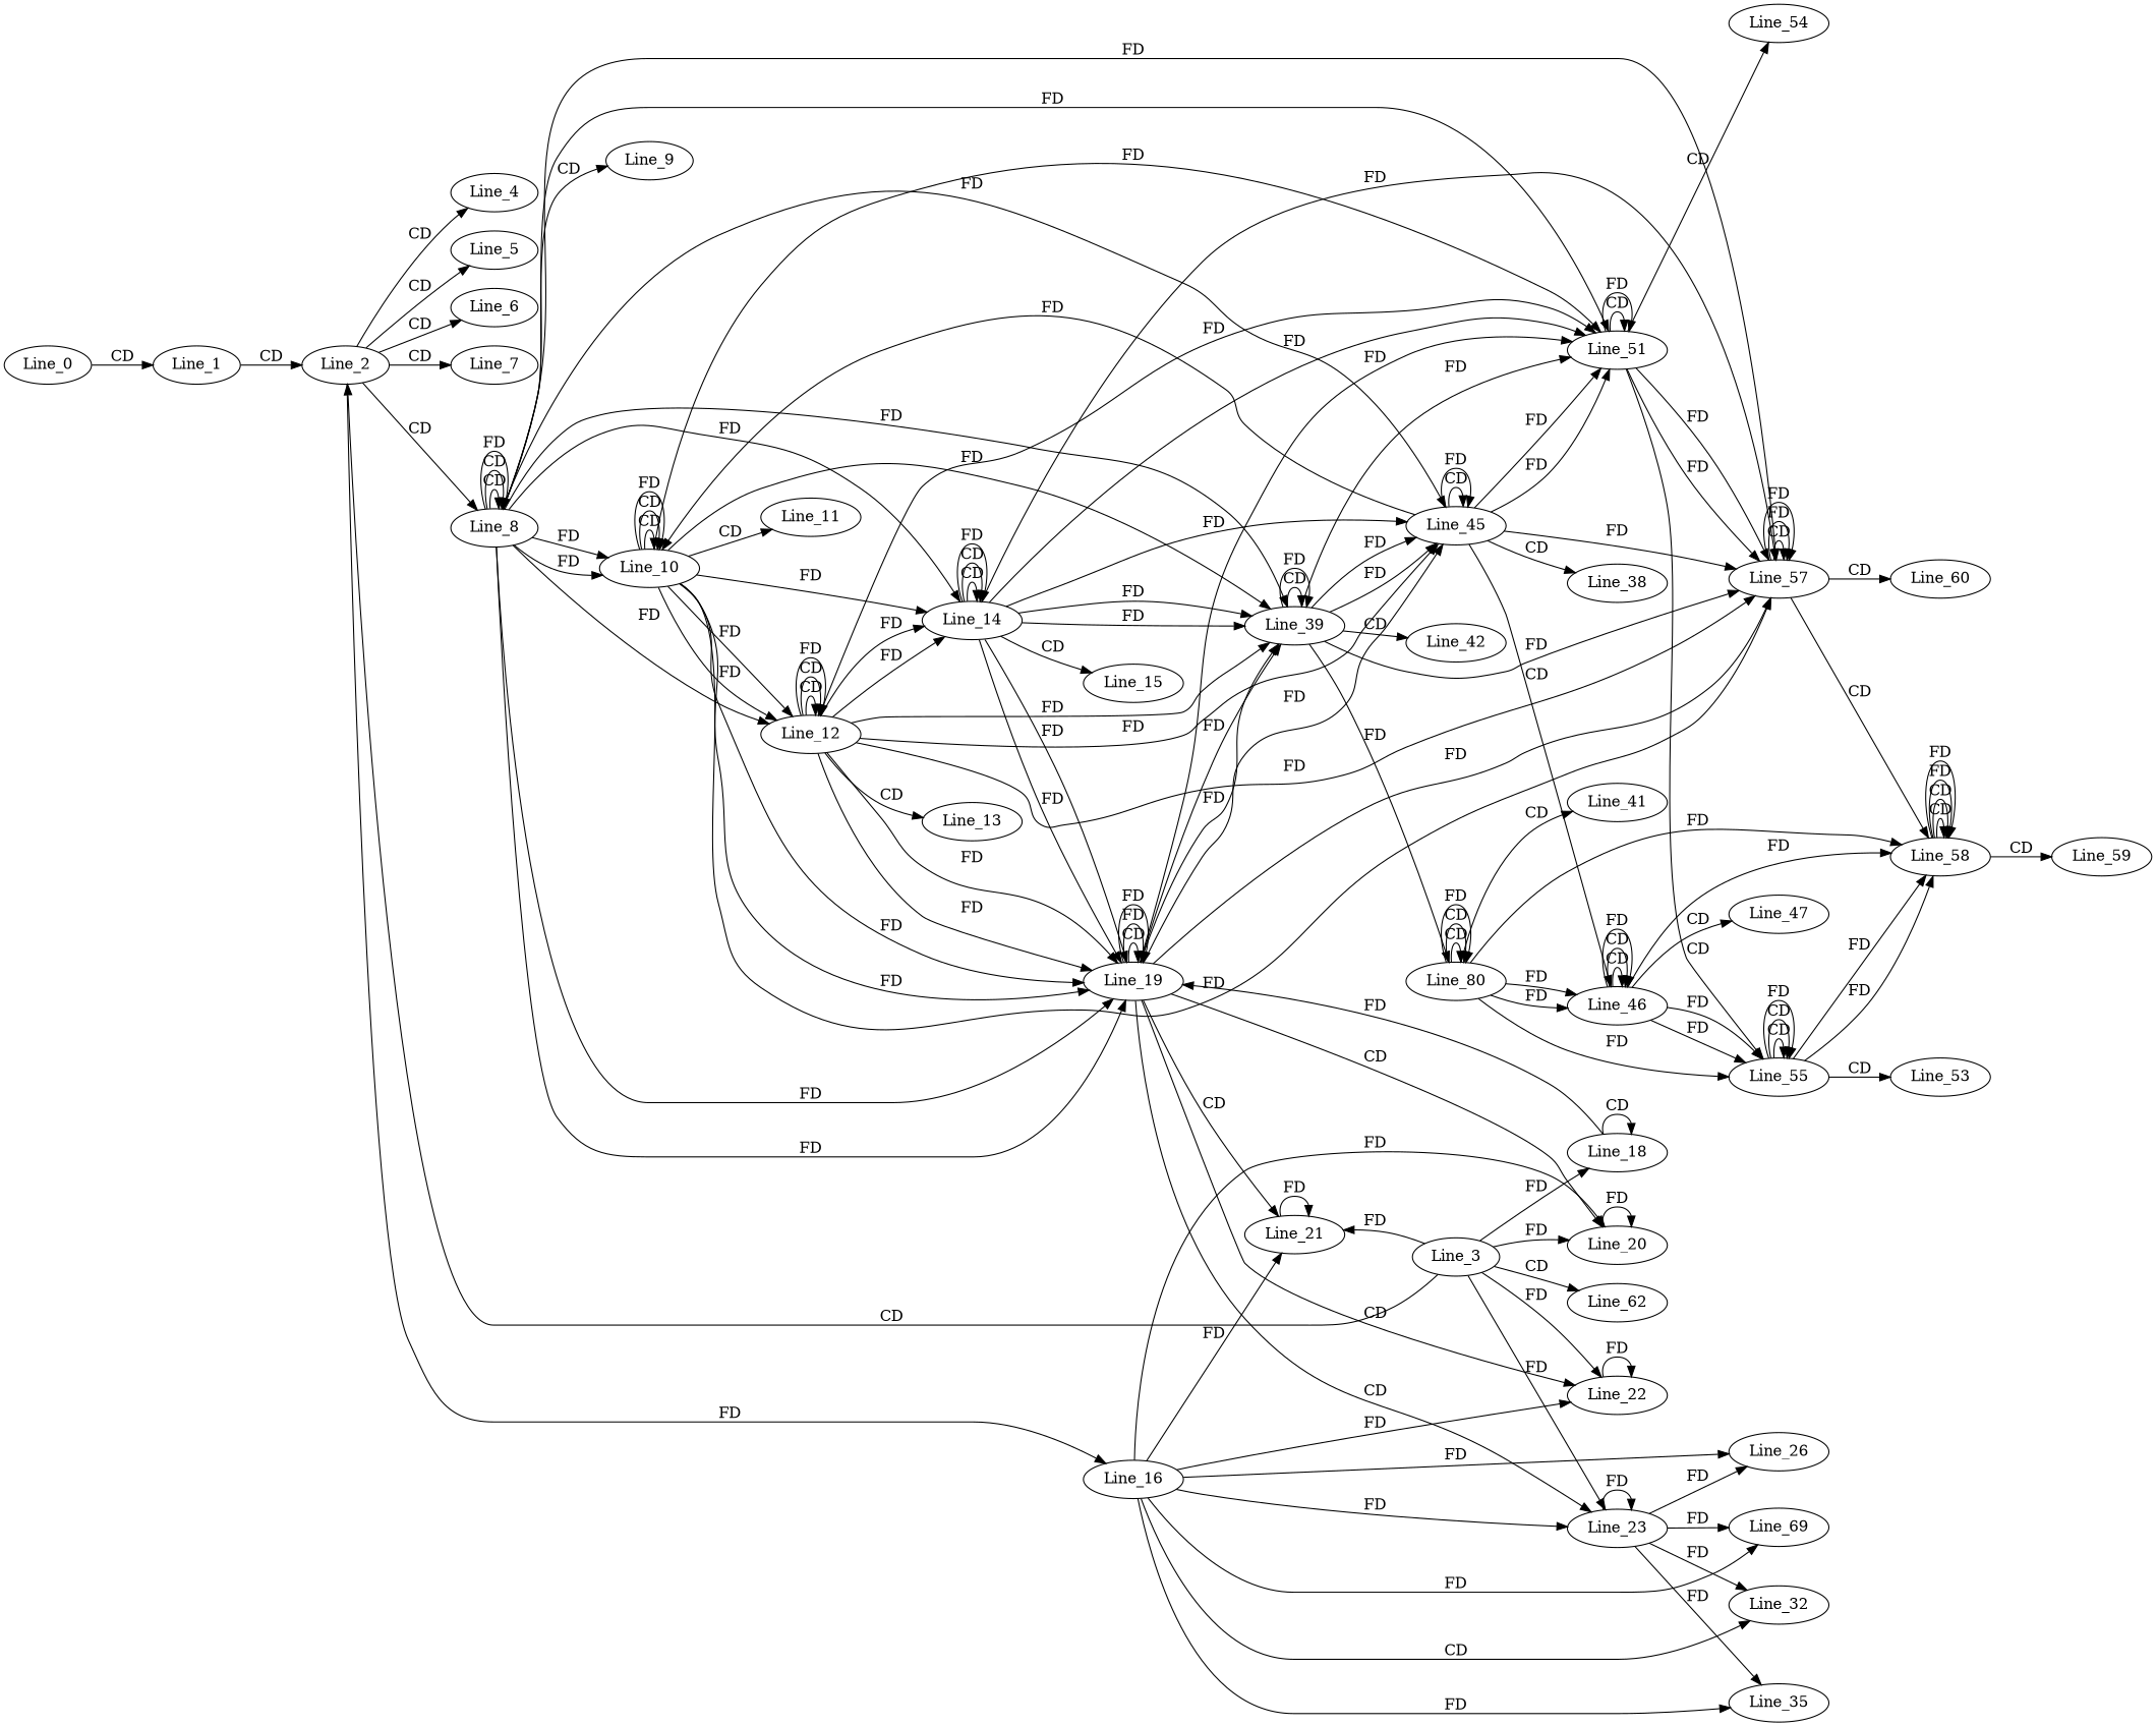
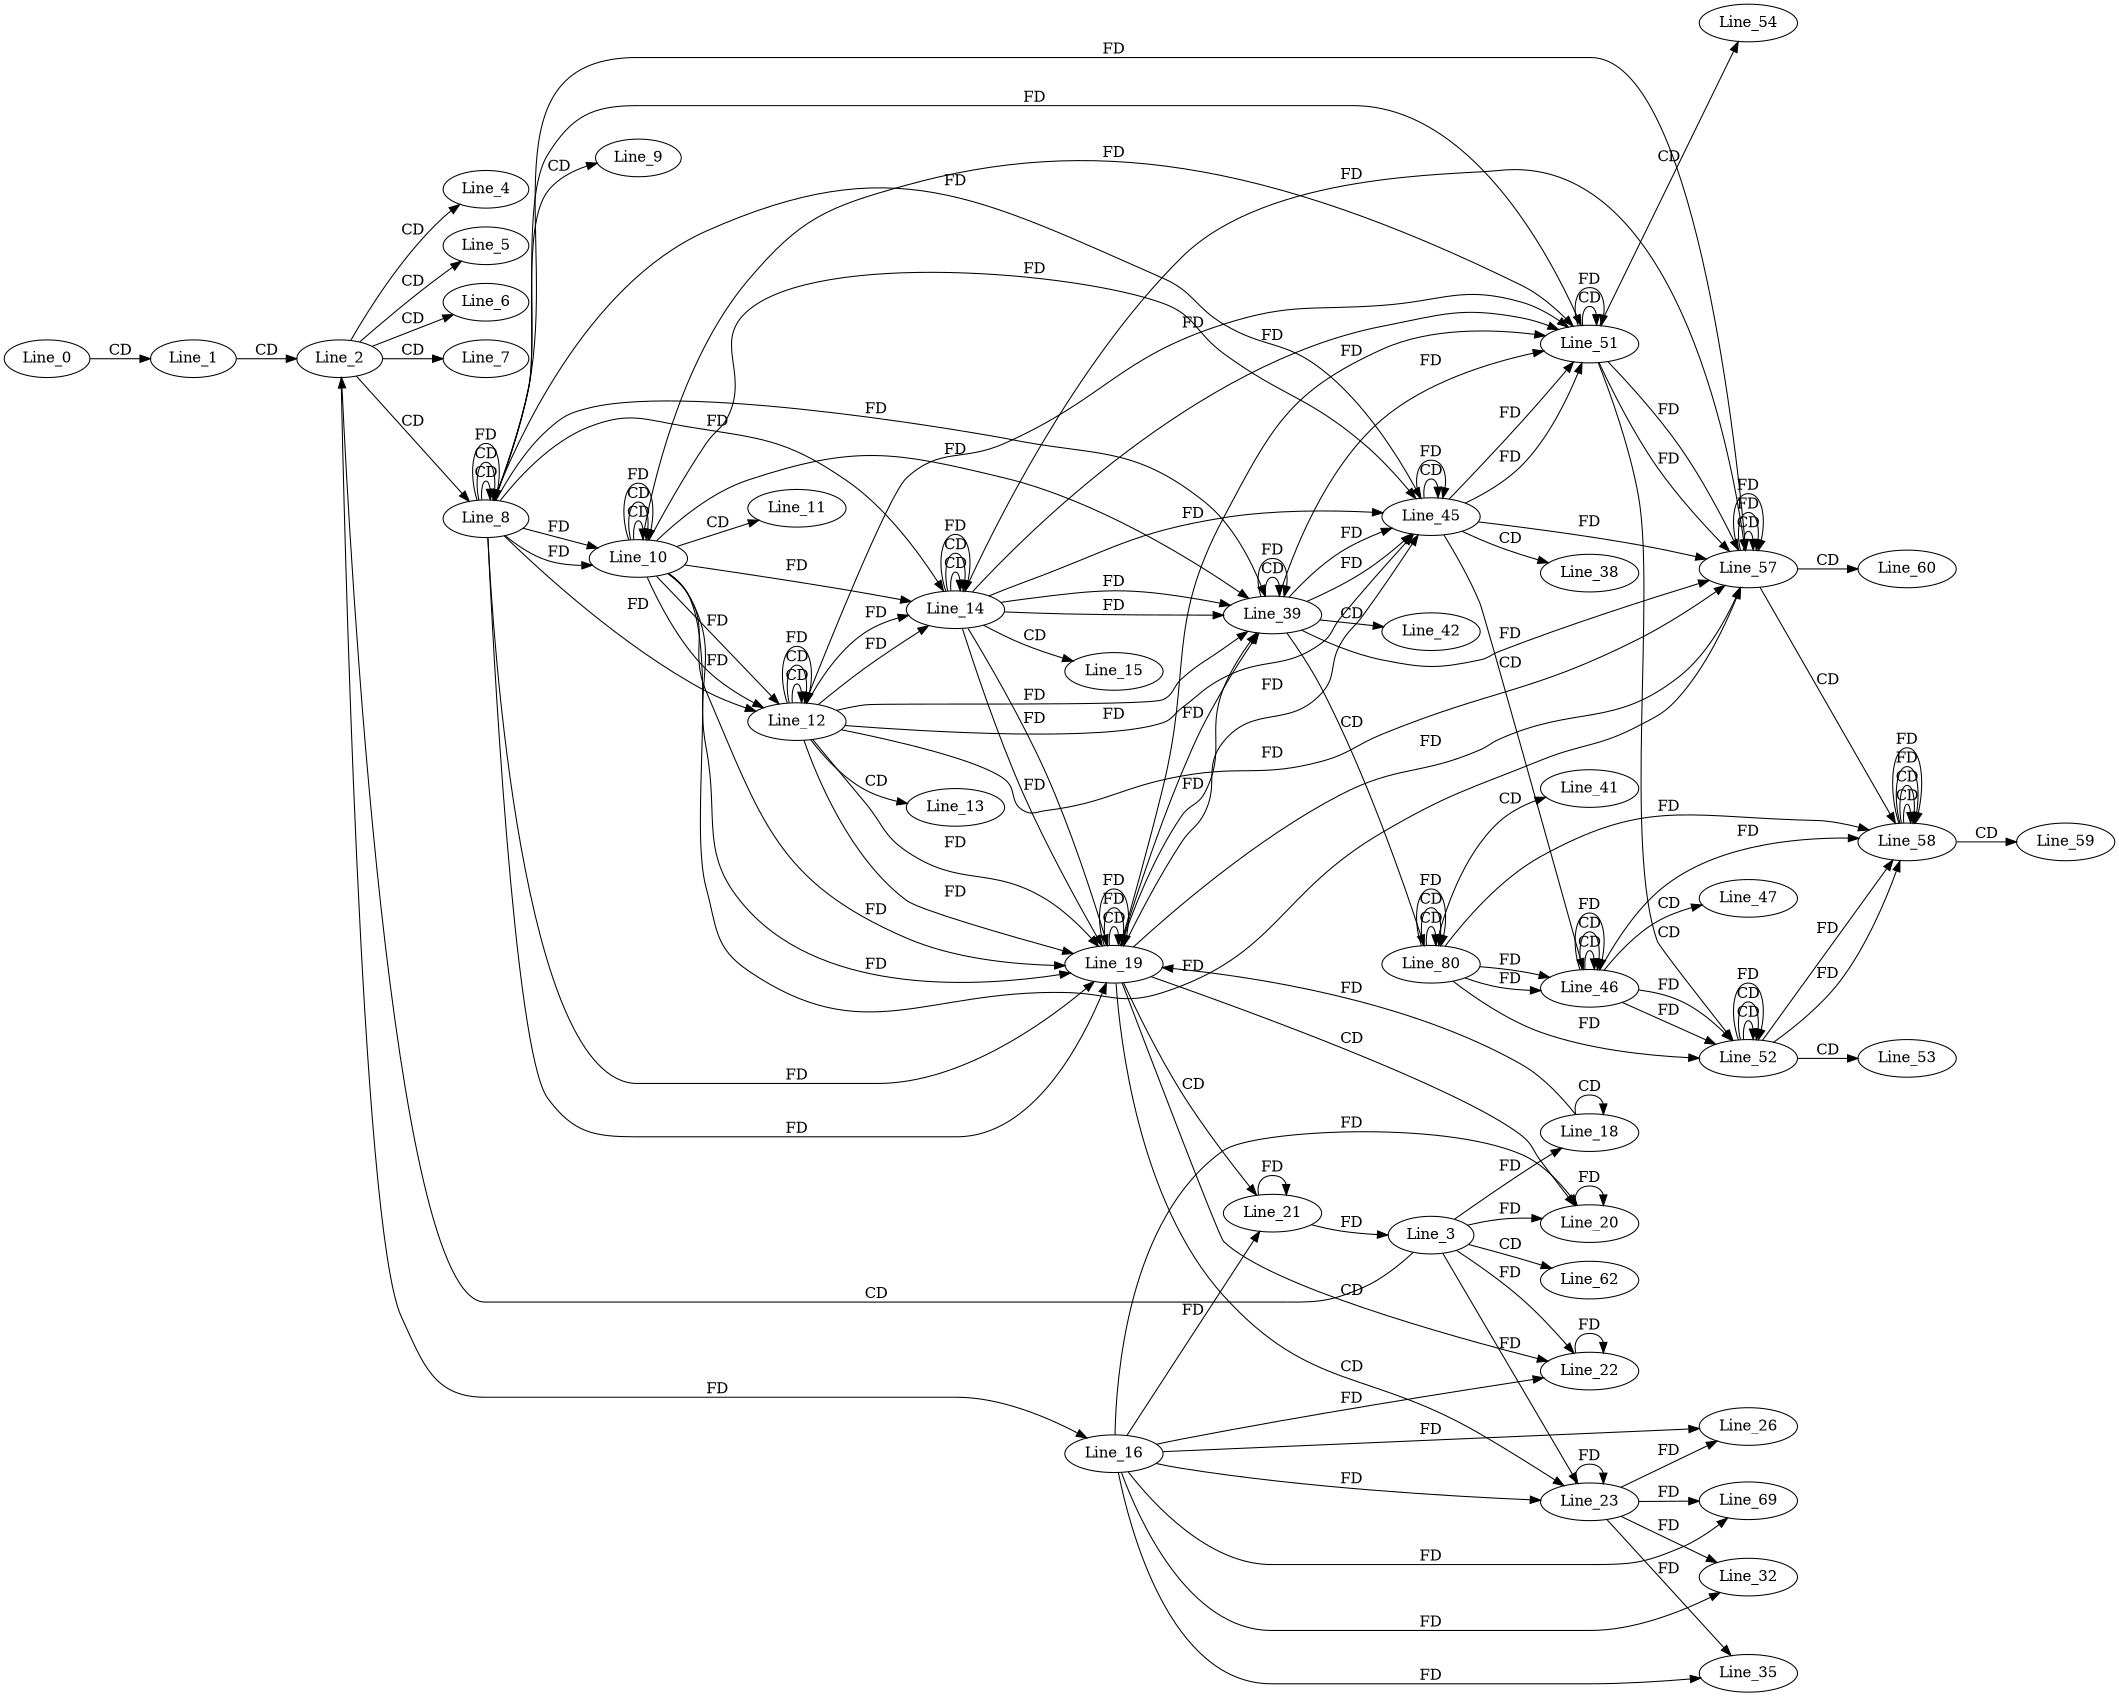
  digraph {
    rankdir=LR
    Line_0
    Line_1
    Line_2
    Line_4
    Line_5
    Line_6
    Line_7
    Line_8
    Line_16
    Line_3
    Line_18
    Line_20
    Line_21
    Line_22
    Line_23
    Line_62
    Line_9
    Line_10
    Line_12
    Line_14
    Line_19
    Line_39
    Line_45
    Line_51
    Line_57
    Line_26
    n27 [label=Line_69]
    Line_32
    Line_35
    Line_11
    Line_13
    Line_15
    n33 [label=Line_80]
    Line_42
    Line_46
    n36 [label=Line_38]
-   Line_52 [label=Line_55]
+   Line_52
    Line_54
    Line_58
    Line_60
    Line_41
    Line_47
    Line_53
    Line_59
    Line_0 -> Line_1 [label=CD]
    Line_1 -> Line_2 [label=CD]
    Line_2 -> Line_4 [label=CD]
    Line_2 -> Line_5 [label=CD]
    Line_2 -> Line_6 [label=CD]
    Line_2 -> Line_7 [label=CD]
    Line_2 -> Line_8 [label=CD]
    Line_2 -> Line_16 [label=FD]
    Line_8 -> Line_8 [label=CD]
    Line_8 -> Line_8 [label=CD]
    Line_8 -> Line_8 [label=FD]
    Line_8 -> Line_9 [label=CD]
    Line_8 -> Line_10 [label=FD]
    Line_8 -> Line_10 [label=FD]
    Line_8 -> Line_12 [label=FD]
    Line_8 -> Line_14 [label=FD]
    Line_8 -> Line_19 [label=FD]
    Line_8 -> Line_19 [label=FD]
    Line_8 -> Line_39 [label=FD]
    Line_8 -> Line_45 [label=FD]
    Line_8 -> Line_51 [label=FD]
    Line_8 -> Line_57 [label=FD]
    Line_16 -> Line_20 [label=FD]
    Line_16 -> Line_21 [label=FD]
    Line_16 -> Line_22 [label=FD]
    Line_16 -> Line_23 [label=FD]
    Line_16 -> Line_26 [label=FD]
    Line_16 -> n27 [label=FD]
-   Line_16 -> Line_32 [label=CD]
+   Line_16 -> Line_32 [label=FD]
    Line_16 -> Line_35 [label=FD]
    Line_3 -> Line_2 [label=CD]
    Line_3 -> Line_18 [label=FD]
    Line_3 -> Line_20 [label=FD]
-   Line_3 -> Line_21 [label=FD]
+   Line_21 -> Line_3 [label=FD]
    Line_3 -> Line_22 [label=FD]
    Line_3 -> Line_23 [label=FD]
    Line_3 -> Line_62 [label=CD]
    Line_18 -> Line_18 [label=CD]
    Line_18 -> Line_19 [label=FD]
    Line_20 -> Line_20 [label=FD]
    Line_21 -> Line_21 [label=FD]
    Line_22 -> Line_22 [label=FD]
    Line_23 -> Line_23 [label=FD]
    Line_23 -> Line_26 [label=FD]
    Line_23 -> n27 [label=FD]
    Line_23 -> Line_32 [label=FD]
    Line_23 -> Line_35 [label=FD]
    Line_10 -> Line_10 [label=CD]
    Line_10 -> Line_10 [label=CD]
    Line_10 -> Line_10 [label=FD]
    Line_10 -> Line_12 [label=FD]
    Line_10 -> Line_12 [label=FD]
    Line_10 -> Line_14 [label=FD]
    Line_10 -> Line_19 [label=FD]
    Line_10 -> Line_19 [label=FD]
    Line_10 -> Line_39 [label=FD]
-   Line_45 -> Line_10 [label=FD]
+   Line_10 -> Line_45 [label=FD]
    Line_10 -> Line_51 [label=FD]
    Line_10 -> Line_57 [label=FD]
    Line_10 -> Line_11 [label=CD]
    Line_12 -> Line_12 [label=CD]
    Line_12 -> Line_12 [label=CD]
    Line_12 -> Line_12 [label=FD]
    Line_12 -> Line_14 [label=FD]
    Line_12 -> Line_14 [label=FD]
    Line_12 -> Line_19 [label=FD]
    Line_12 -> Line_19 [label=FD]
    Line_12 -> Line_39 [label=FD]
    Line_12 -> Line_45 [label=FD]
    Line_12 -> Line_51 [label=FD]
    Line_12 -> Line_57 [label=FD]
    Line_12 -> Line_13 [label=CD]
    Line_14 -> Line_14 [label=CD]
    Line_14 -> Line_14 [label=CD]
    Line_14 -> Line_14 [label=FD]
    Line_14 -> Line_19 [label=FD]
    Line_14 -> Line_19 [label=FD]
    Line_14 -> Line_39 [label=FD]
    Line_14 -> Line_39 [label=FD]
    Line_14 -> Line_45 [label=FD]
    Line_14 -> Line_51 [label=FD]
    Line_14 -> Line_57 [label=FD]
    Line_14 -> Line_15 [label=CD]
    Line_19 -> Line_20 [label=CD]
    Line_19 -> Line_21 [label=CD]
    Line_19 -> Line_22 [label=CD]
    Line_19 -> Line_23 [label=CD]
    Line_19 -> Line_19 [label=CD]
    Line_19 -> Line_19 [label=FD]
    Line_19 -> Line_19 [label=FD]
    Line_19 -> Line_39 [label=FD]
    Line_19 -> Line_39 [label=FD]
    Line_19 -> Line_45 [label=FD]
    Line_19 -> Line_51 [label=FD]
    Line_19 -> Line_57 [label=FD]
    Line_39 -> Line_39 [label=CD]
    Line_39 -> Line_39 [label=FD]
    Line_39 -> Line_45 [label=FD]
    Line_39 -> Line_45 [label=FD]
    Line_39 -> Line_51 [label=FD]
    Line_39 -> Line_57 [label=FD]
-   Line_39 -> n33 [label=FD]
+   Line_39 -> n33 [label=CD]
    Line_39 -> Line_42 [label=CD]
    Line_45 -> Line_45 [label=CD]
    Line_45 -> Line_45 [label=FD]
    Line_45 -> Line_51 [label=FD]
    Line_45 -> Line_51 [label=FD]
    Line_45 -> Line_57 [label=FD]
    Line_45 -> Line_46 [label=CD]
    Line_45 -> n36 [label=CD]
    Line_51 -> Line_51 [label=CD]
    Line_51 -> Line_51 [label=FD]
    Line_51 -> Line_57 [label=FD]
    Line_51 -> Line_57 [label=FD]
    Line_51 -> Line_52 [label=CD]
    Line_51 -> Line_54 [label=CD]
    Line_57 -> Line_57 [label=CD]
    Line_57 -> Line_57 [label=FD]
    Line_57 -> Line_57 [label=FD]
    Line_57 -> Line_58 [label=CD]
    Line_57 -> Line_60 [label=CD]
    n33 -> n33 [label=CD]
    n33 -> n33 [label=CD]
    n33 -> n33 [label=FD]
    n33 -> Line_46 [label=FD]
    n33 -> Line_46 [label=FD]
    n33 -> Line_52 [label=FD]
    n33 -> Line_58 [label=FD]
    n33 -> Line_41 [label=CD]
    Line_46 -> Line_46 [label=CD]
    Line_46 -> Line_46 [label=CD]
    Line_46 -> Line_46 [label=FD]
    Line_46 -> Line_52 [label=FD]
    Line_46 -> Line_52 [label=FD]
    Line_46 -> Line_58 [label=FD]
    Line_46 -> Line_47 [label=CD]
    Line_52 -> Line_52 [label=CD]
    Line_52 -> Line_52 [label=CD]
    Line_52 -> Line_52 [label=FD]
    Line_52 -> Line_58 [label=FD]
    Line_52 -> Line_58 [label=FD]
    Line_52 -> Line_53 [label=CD]
    Line_58 -> Line_58 [label=CD]
    Line_58 -> Line_58 [label=CD]
    Line_58 -> Line_58 [label=FD]
    Line_58 -> Line_58 [label=FD]
    Line_58 -> Line_59 [label=CD]
  }
